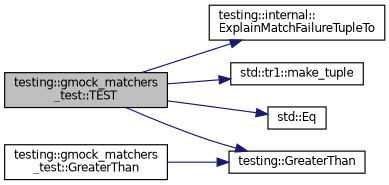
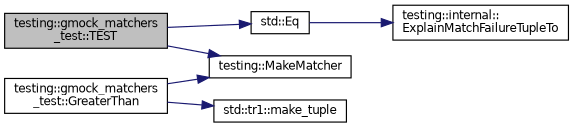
  digraph {
    rankdir=LR
    node [color=black fillcolor=white fontname=Helvetica fontsize=10 shape=record style=filled]
    edge [color=midnightblue fontname=Helvetica fontsize=10 labelfontname=Helvetica labelfontsize=10 style=solid]
    n1 [fillcolor=grey75 fontcolor=black height=0.2 label="testing::gmock_matchers\l_test::TEST" width=0.4]
    n2 [height=0.2 label="testing::internal::\lExplainMatchFailureTupleTo" width=0.4]
    n3 [height=0.2 label="std::tr1::make_tuple" width=0.4]
    n4 [height=0.2 label="std::Eq" width=0.4]
-   n5 [height=0.2 label="testing::GreaterThan" width=0.4]
+   n5 [height=0.2 label="testing::MakeMatcher" width=0.4]
    n6 [height=0.2 label="testing::gmock_matchers\l_test::GreaterThan" width=0.4]
-   n1 -> n2
-   n1 -> n3
+   n4 -> n2
+   n6 -> n3
    n1 -> n4
    n1 -> n5
    n6 -> n5
  }
